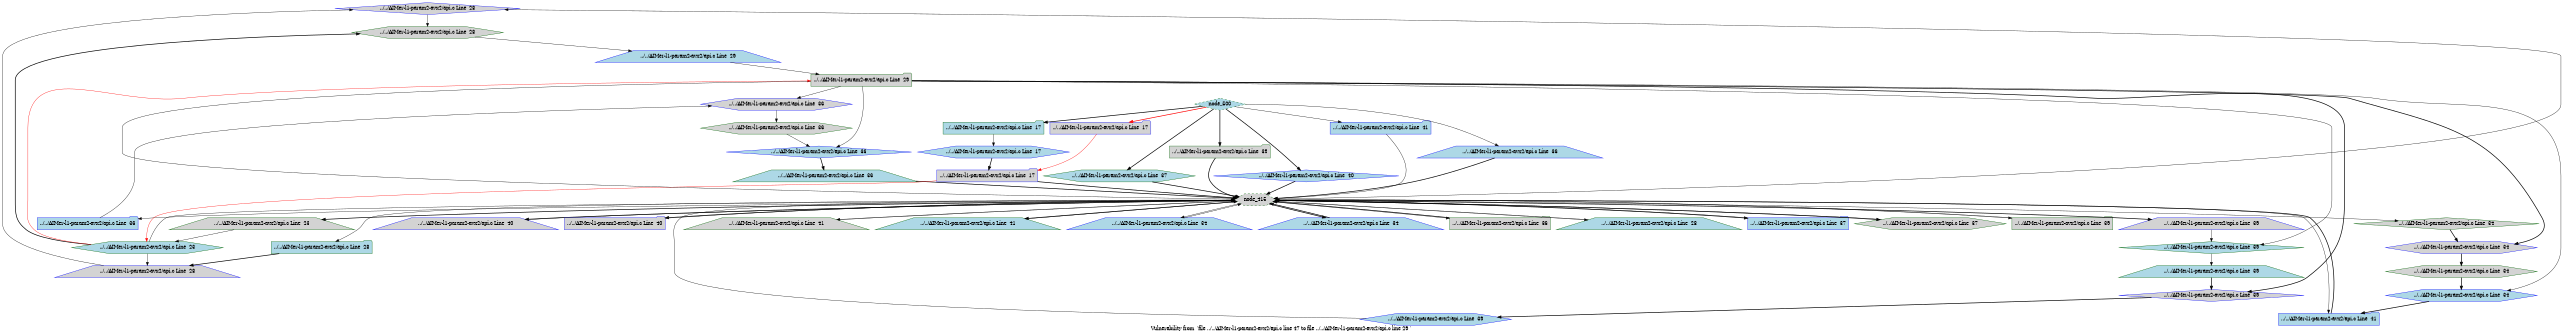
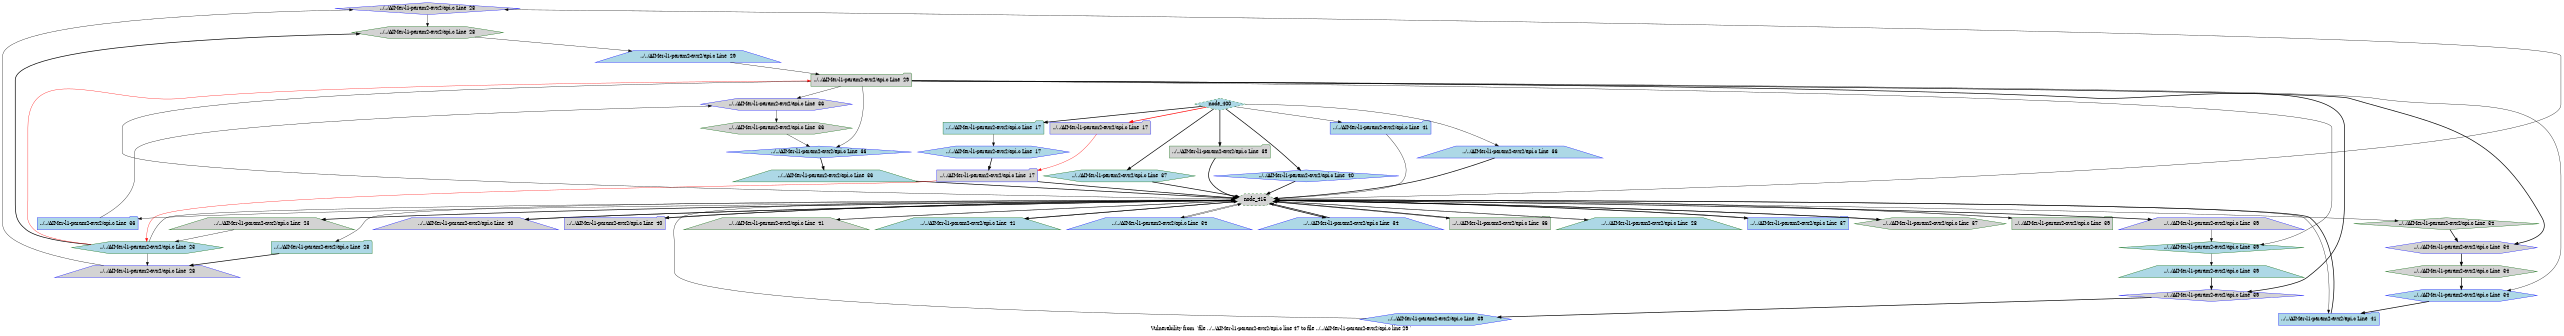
  digraph {
    label="Vulnerability from  'file ../../AIMer-l1-param2-avx2/api.c line 47 to file ../../AIMer-l1-param2-avx2/api.c line 29 ' "
    node [shape=trapezium style="solid,filled" fillcolor=lightblue color=blue]
    edge [style=solid]
    n1 [label="../../AIMer-l1-param2-avx2/api.c Line  28" shape=diamond fillcolor=lightgrey]
    n2 [label="../../AIMer-l1-param2-avx2/api.c Line  28" shape=hexagon fillcolor=lightgrey color=darkgreen]
    n3 [label="../../AIMer-l1-param2-avx2/api.c Line  29"]
    n4 [label="../../AIMer-l1-param2-avx2/api.c Line  36" shape=hexagon fillcolor=lightgrey]
    n5 [label="../../AIMer-l1-param2-avx2/api.c Line  36" shape=hexagon fillcolor=lightgrey color=darkgreen]
    n6 [label="../../AIMer-l1-param2-avx2/api.c Line  36" shape=diamond]
    n7 [label="../../AIMer-l1-param2-avx2/api.c Line  36" shape=folder]
    n8 [label="../../AIMer-l1-param2-avx2/api.c Line  36" color=darkgreen]
    node_415 [shape=hexagon style="dashed,filled" fillcolor=lightgrey color=darkgreen]
    n10 [label="../../AIMer-l1-param2-avx2/api.c Line  37" shape=folder]
    n11 [label="../../AIMer-l1-param2-avx2/api.c Line  37" shape=hexagon fillcolor=lightgrey color=darkgreen]
    n12 [label="../../AIMer-l1-param2-avx2/api.c Line  39" shape=folder fillcolor=lightgrey color=darkgreen]
    n13 [label="../../AIMer-l1-param2-avx2/api.c Line  39" fillcolor=lightgrey]
    n14 [label="../../AIMer-l1-param2-avx2/api.c Line  40" fillcolor=lightgrey]
    n15 [label="../../AIMer-l1-param2-avx2/api.c Line  40" shape=folder fillcolor=lightgrey]
    n16 [label="../../AIMer-l1-param2-avx2/api.c Line  41" shape=folder]
    n17 [label="../../AIMer-l1-param2-avx2/api.c Line  41" fillcolor=lightgrey color=darkgreen]
    n18 [label="../../AIMer-l1-param2-avx2/api.c Line  41" color=darkgreen]
    n19 [label="../../AIMer-l1-param2-avx2/api.c Line  34"]
    n20 [label="../../AIMer-l1-param2-avx2/api.c Line  34"]
    n21 [label="../../AIMer-l1-param2-avx2/api.c Line  34" shape=diamond fillcolor=lightgrey color=darkgreen]
    n22 [label="../../AIMer-l1-param2-avx2/api.c Line  36" shape=folder fillcolor=lightgrey color=darkgreen]
    n23 [label="../../AIMer-l1-param2-avx2/api.c Line  28" shape=folder color=darkgreen]
    n24 [label="../../AIMer-l1-param2-avx2/api.c Line  28" color=darkgreen]
    n25 [label="../../AIMer-l1-param2-avx2/api.c Line  23" fillcolor=lightgrey color=darkgreen]
    n26 [label="../../AIMer-l1-param2-avx2/api.c Line  39" shape=diamond color=darkgreen]
    n27 [label="../../AIMer-l1-param2-avx2/api.c Line  34" shape=hexagon fillcolor=lightgrey]
    n28 [label="../../AIMer-l1-param2-avx2/api.c Line  28" fillcolor=lightgrey]
    n29 [color=darkgreen label="../../AIMer-l1-param2-avx2/api.c Line  23" shape=hexagon]
    n30 [label="../../AIMer-l1-param2-avx2/api.c Line  36"]
    n31 [label="../../AIMer-l1-param2-avx2/api.c Line  37" shape=hexagon color=darkgreen]
    n32 [label="../../AIMer-l1-param2-avx2/api.c Line  39" color=darkgreen]
    n33 [label="../../AIMer-l1-param2-avx2/api.c Line  39" shape=diamond fillcolor=lightgrey]
    n34 [label="../../AIMer-l1-param2-avx2/api.c Line  39" shape=hexagon]
    n35 [label="../../AIMer-l1-param2-avx2/api.c Line  39" shape=folder fillcolor=lightgrey color=darkgreen]
    n36 [label="../../AIMer-l1-param2-avx2/api.c Line  40" shape=diamond]
    n37 [label="../../AIMer-l1-param2-avx2/api.c Line  41" shape=folder]
    n38 [label="../../AIMer-l1-param2-avx2/api.c Line  17" shape=hexagon]
    n39 [label="../../AIMer-l1-param2-avx2/api.c Line  17" shape=folder fillcolor=lightgrey]
    n40 [label="../../AIMer-l1-param2-avx2/api.c Line  17" shape=folder color=darkgreen]
-   node_400 [color=darkgreen shape=diamond style="dashed,filled" label=node_500]
+   node_400 [color=darkgreen shape=diamond style="dashed,filled"]
    n42 [label="../../AIMer-l1-param2-avx2/api.c Line  17" shape=folder fillcolor=lightgrey]
    n43 [color=darkgreen label="../../AIMer-l1-param2-avx2/api.c Line  29" shape=folder fillcolor=lightgrey]
    n44 [label="../../AIMer-l1-param2-avx2/api.c Line  34" shape=hexagon]
    n45 [label="../../AIMer-l1-param2-avx2/api.c Line  34" shape=hexagon fillcolor=lightgrey color=darkgreen]
    n1 -> n2
    n2 -> n3
    n3 -> n43
    n4 -> n5
    n5 -> n6
    n6 -> n8 [style=bold]
    n7 -> n4
    n8 -> node_415 [style=bold]
    node_415 -> n1
    node_415 -> n7
    node_415 -> n10 [style=bold]
    node_415 -> n11 [style=bold]
    node_415 -> n12
    node_415 -> n13 [style=bold]
    node_415 -> n14 [style=bold]
    node_415 -> n15 [style=bold]
    node_415 -> n16
    node_415 -> n17
    node_415 -> n18 [style=bold]
    node_415 -> n19
    node_415 -> n20 [style=bold]
    node_415 -> n21
    node_415 -> n22
    node_415 -> n23
    node_415 -> n24
    node_415 -> n25 [style=bold]
    n10 -> node_415
    n11 -> node_415
    n12 -> node_415
    n13 -> n26
    n14 -> node_415
    n15 -> node_415
    n16 -> node_415 [style=bold]
    n17 -> node_415
    n18 -> node_415
    n19 -> node_415
    n20 -> node_415 [style=bold]
    n21 -> n27 [style=bold]
    n22 -> node_415 [style=bold]
    n23 -> n28 [style=bold]
    n24 -> node_415
    n25 -> n29
    n26 -> n32
    n27 -> n45 [style=bold]
    n28 -> n1
    n29 -> n2 [style=bold]
    n29 -> node_415
    n29 -> n28
    n29 -> n43 [color=red]
    n30 -> node_415 [style=bold]
    n31 -> node_415 [style=bold]
    n32 -> n33 [style=bold]
    n33 -> n34 [style=bold]
    n34 -> node_415
    n35 -> node_415 [style=bold]
    n36 -> node_415 [style=bold]
    n37 -> node_415
    n38 -> n39 [style=bold]
    n39 -> node_415 [style=bold]
    n39 -> n29 [color=red]
    n40 -> n38
    node_400 -> n30
    node_400 -> n31 [style=bold]
    node_400 -> n35 [style=bold]
    node_400 -> n36 [style=bold]
    node_400 -> n37
    node_400 -> n40 [style=bold]
    node_400 -> n42 [color=red style=bold]
    n42 -> n39 [color=red]
    n43 -> n4
    n43 -> n6
    n43 -> node_415
    n43 -> n26
    n43 -> n27 [style=bold]
    n43 -> n33 [style=bold]
    n43 -> n44
    n44 -> n16 [style=bold]
    n45 -> n44 [style=bold]
  }
